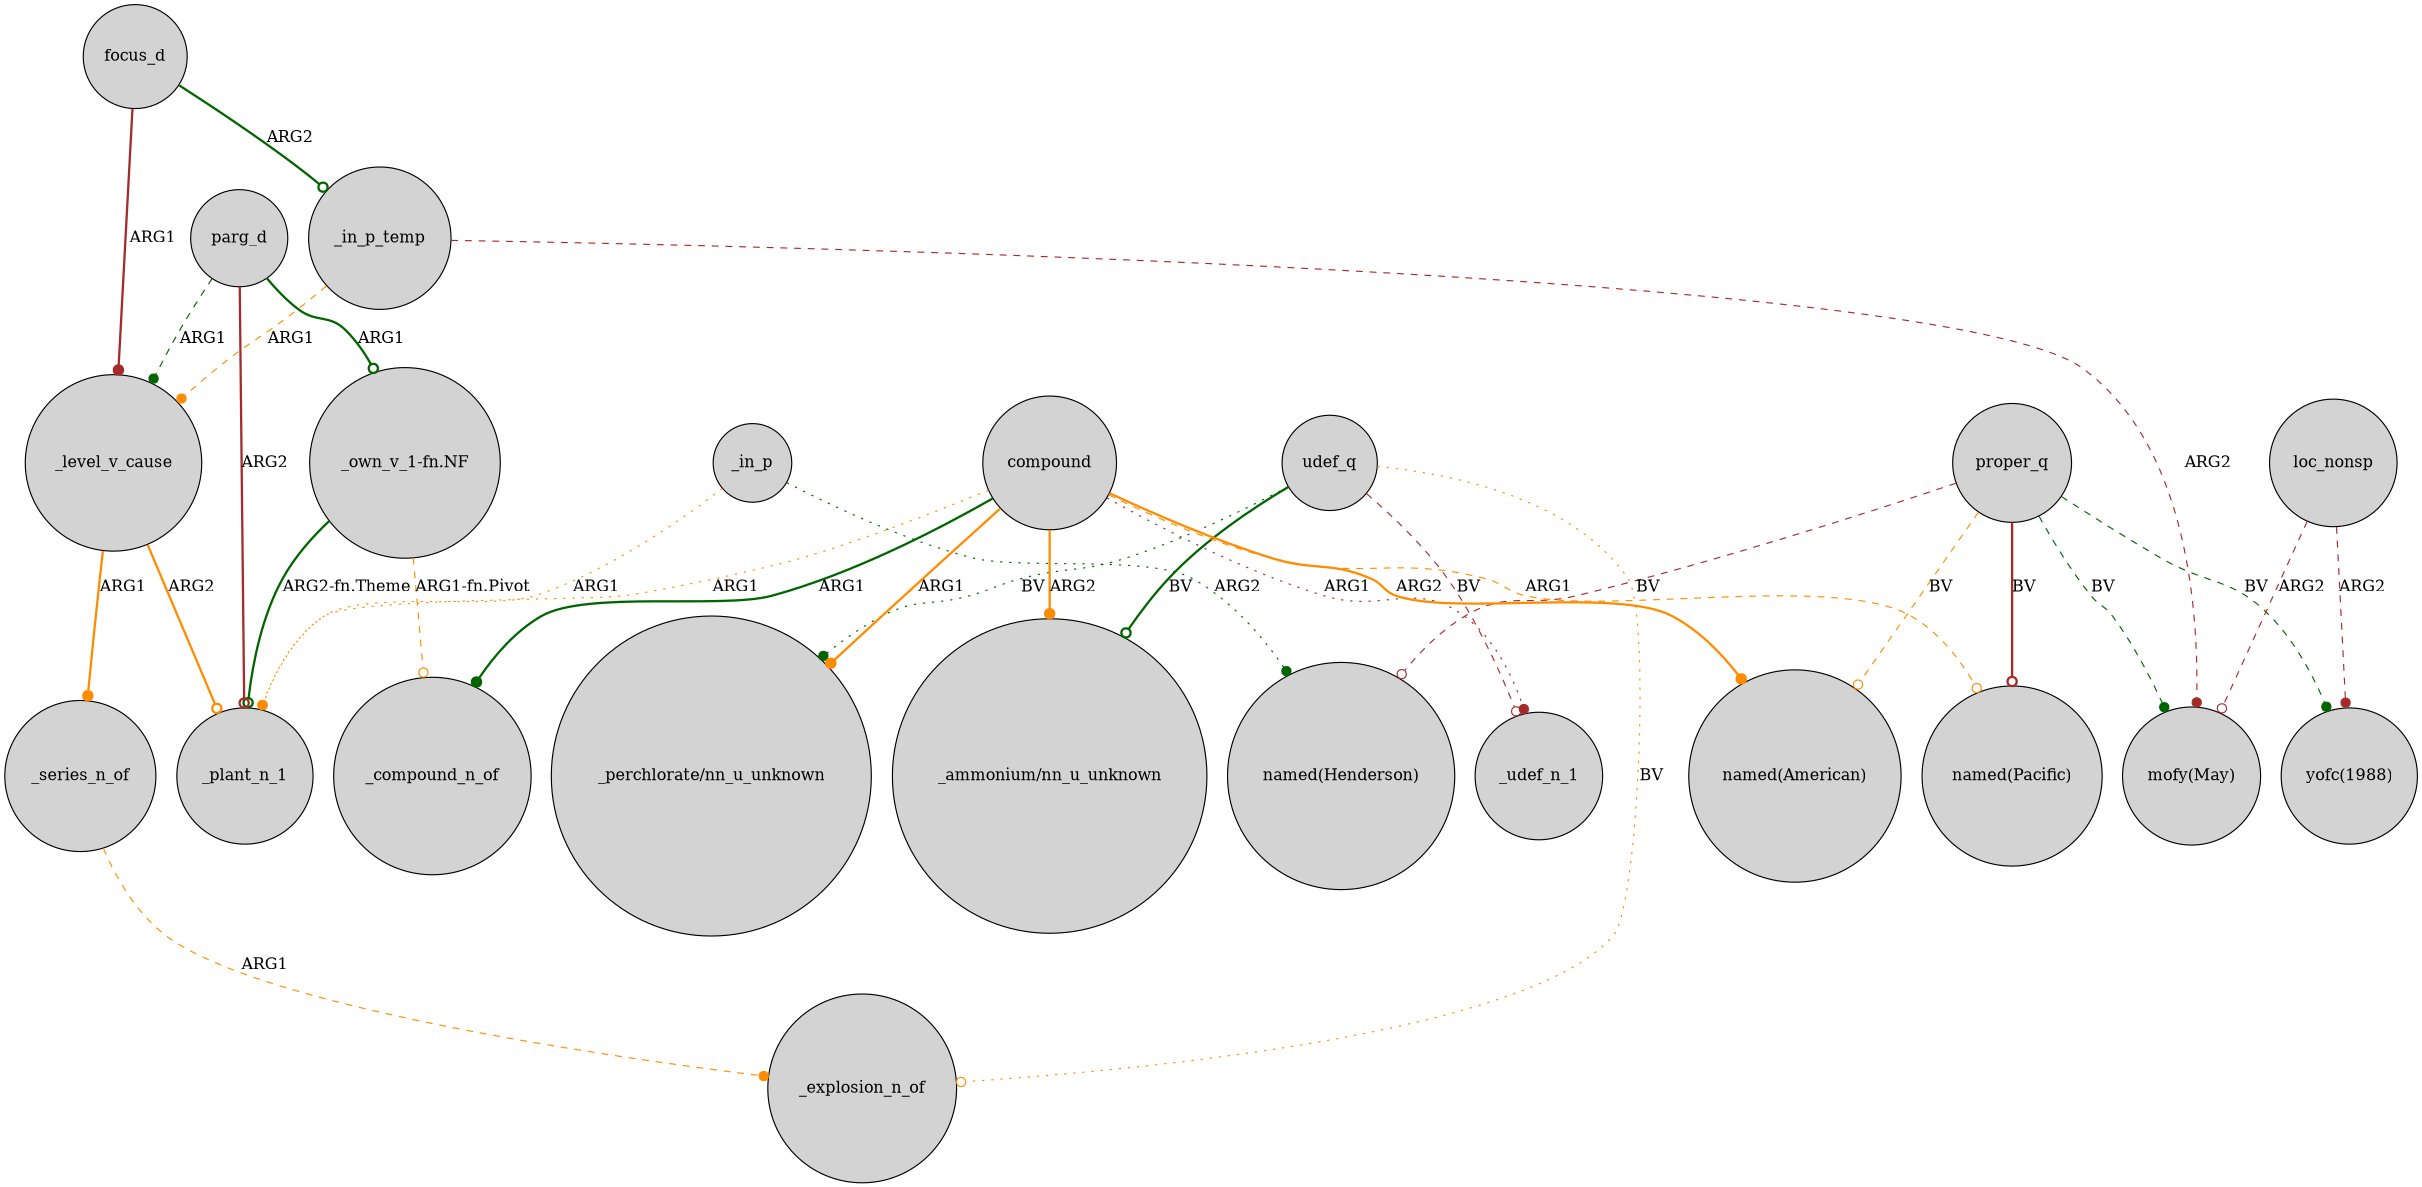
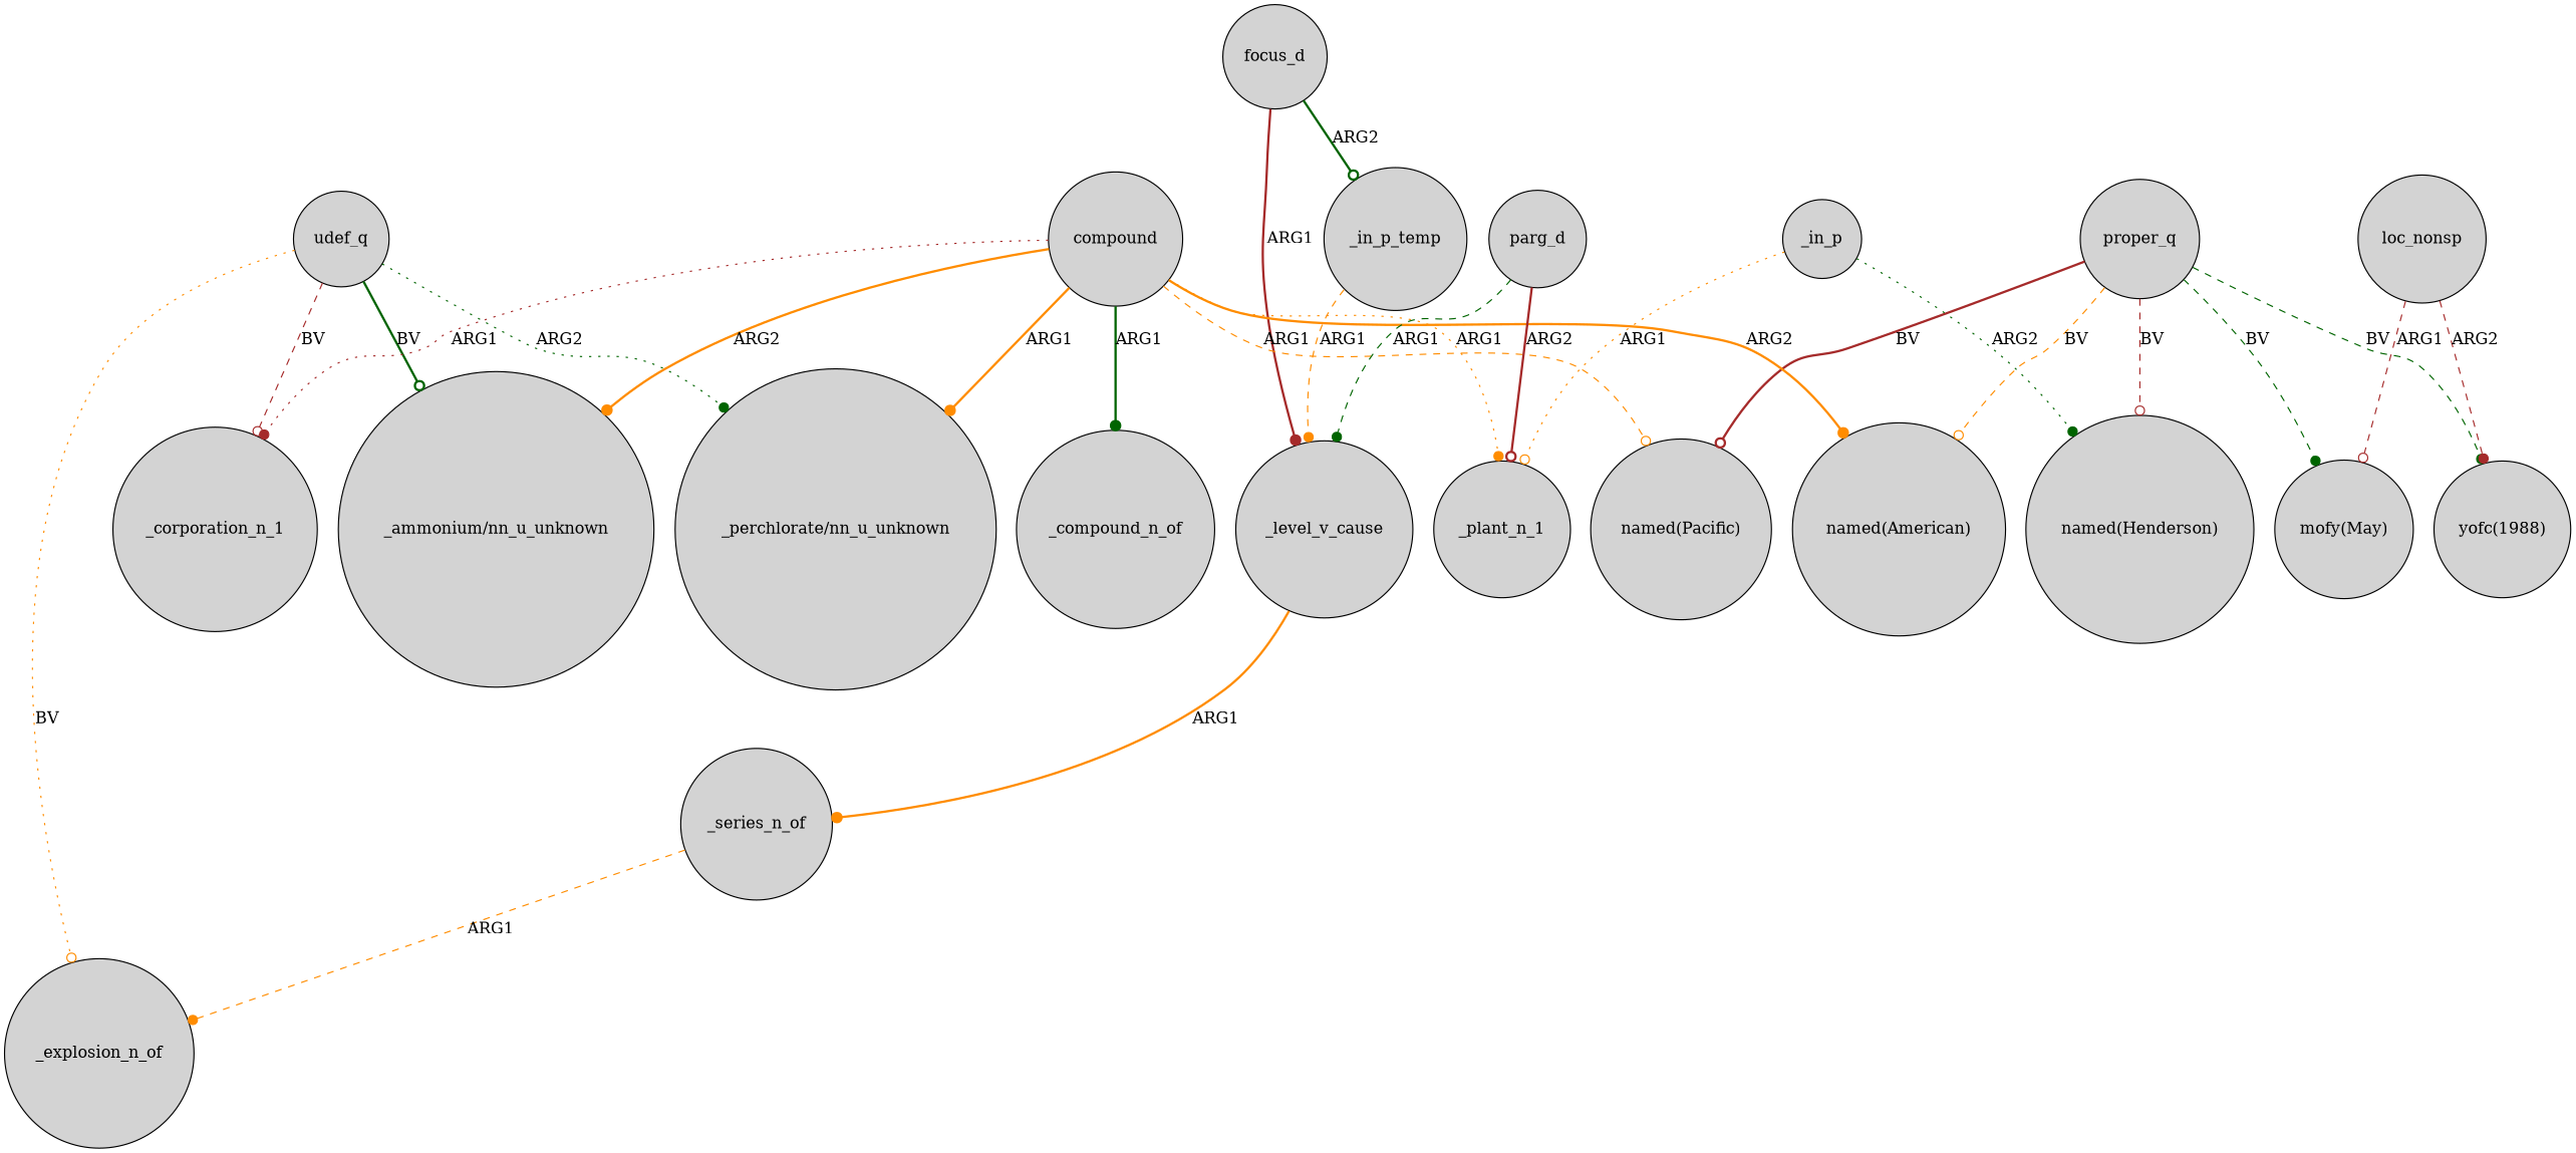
  digraph {
    fontname="DejaVu Serif"
    node [fontname="DejaVu Serif" shape=circle style=filled]
    edge [arrowhead=dot color=darkorange fontname="DejaVu Serif" style=bold]
-   "_own_v_1-fn.NF"
    _plant_n_1
    n3 [label=_compound_n_of]
    udef_q
    _explosion_n_of
    "_perchlorate/nn_u_unknown"
    "_ammonium/nn_u_unknown"
-   _corporation_n_1 [label=_udef_n_1]
+   _corporation_n_1
    focus_d
    _in_p_temp
    _level_v_cause
    "mofy(May)"
    _series_n_of
    proper_q
    "named(American)"
    "yofc(1988)"
    "named(Henderson)"
    "named(Pacific)"
    compound
    parg_d
    _in_p
    loc_nonsp
-   "_own_v_1-fn.NF" -> _plant_n_1 [arrowhead=odot color=darkgreen label="ARG2-fn.Theme"]
-   "_own_v_1-fn.NF" -> n3 [arrowhead=odot label="ARG1-fn.Pivot" style=dashed]
    udef_q -> _explosion_n_of [arrowhead=odot label=BV style=dotted]
-   udef_q -> "_perchlorate/nn_u_unknown" [color=darkgreen label=BV style=dotted]
+   udef_q -> "_perchlorate/nn_u_unknown" [color=darkgreen label=ARG2 style=dotted]
    udef_q -> "_ammonium/nn_u_unknown" [arrowhead=odot color=darkgreen label=BV]
    udef_q -> _corporation_n_1 [arrowhead=odot color=brown label=BV style=dashed]
    focus_d -> _in_p_temp [arrowhead=odot color=darkgreen label=ARG2]
    focus_d -> _level_v_cause [color=brown label=ARG1]
    _in_p_temp -> _level_v_cause [label=ARG1 style=dashed]
-   _in_p_temp -> "mofy(May)" [color=brown label=ARG2 style=dashed]
-   _level_v_cause -> _plant_n_1 [arrowhead=odot label=ARG2]
    _level_v_cause -> _series_n_of [label=ARG1]
    _series_n_of -> _explosion_n_of [label=ARG1 style=dashed]
    proper_q -> "mofy(May)" [color=darkgreen label=BV style=dashed]
    proper_q -> "named(American)" [arrowhead=odot label=BV style=dashed]
    proper_q -> "yofc(1988)" [color=darkgreen label=BV style=dashed]
    proper_q -> "named(Henderson)" [arrowhead=odot color=brown label=BV style=dashed]
    proper_q -> "named(Pacific)" [arrowhead=odot color=brown label=BV]
    compound -> _plant_n_1 [label=ARG1 style=dotted]
    compound -> n3 [color=darkgreen label=ARG1]
    compound -> "_perchlorate/nn_u_unknown" [label=ARG1]
    compound -> "_ammonium/nn_u_unknown" [label=ARG2]
    compound -> _corporation_n_1 [color=brown label=ARG1 style=dotted]
    compound -> "named(American)" [label=ARG2]
    compound -> "named(Pacific)" [arrowhead=odot label=ARG1 style=dashed]
-   parg_d -> "_own_v_1-fn.NF" [arrowhead=odot color=darkgreen label=ARG1]
    parg_d -> _plant_n_1 [arrowhead=odot color=brown label=ARG2]
    parg_d -> _level_v_cause [color=darkgreen label=ARG1 style=dashed]
    _in_p -> _plant_n_1 [arrowhead=odot label=ARG1 style=dotted]
    _in_p -> "named(Henderson)" [color=darkgreen label=ARG2 style=dotted]
-   loc_nonsp -> "mofy(May)" [arrowhead=odot color=brown label=ARG2 style=dashed]
+   loc_nonsp -> "mofy(May)" [arrowhead=odot color=brown label=ARG1 style=dashed]
    loc_nonsp -> "yofc(1988)" [color=brown label=ARG2 style=dashed]
  }
